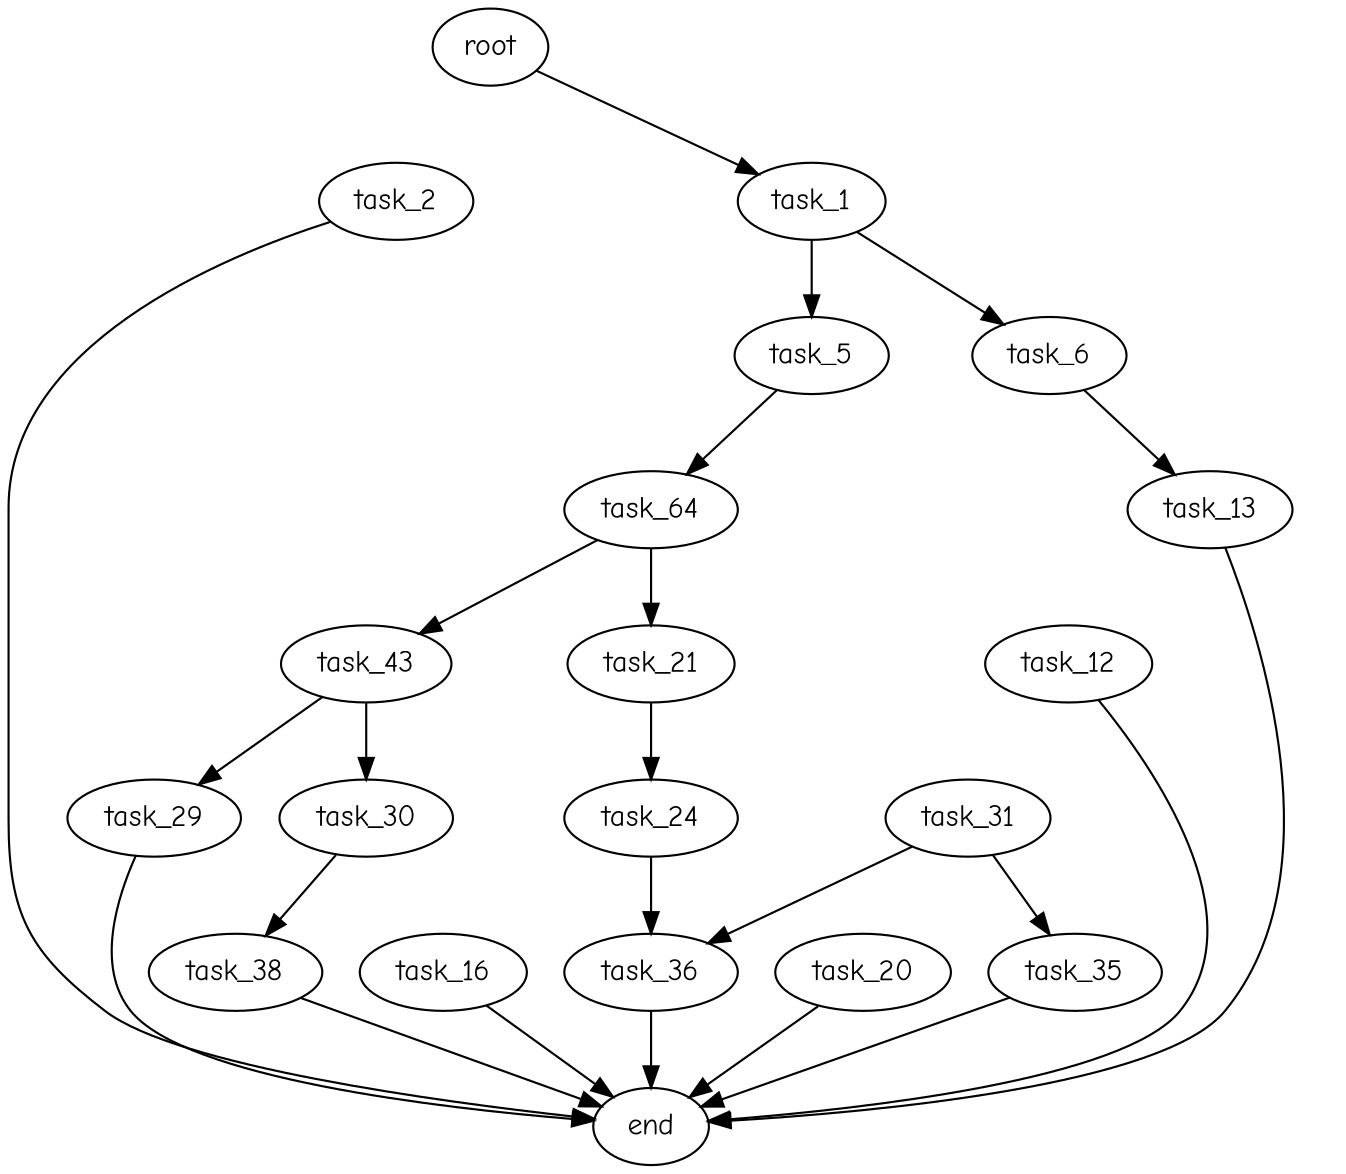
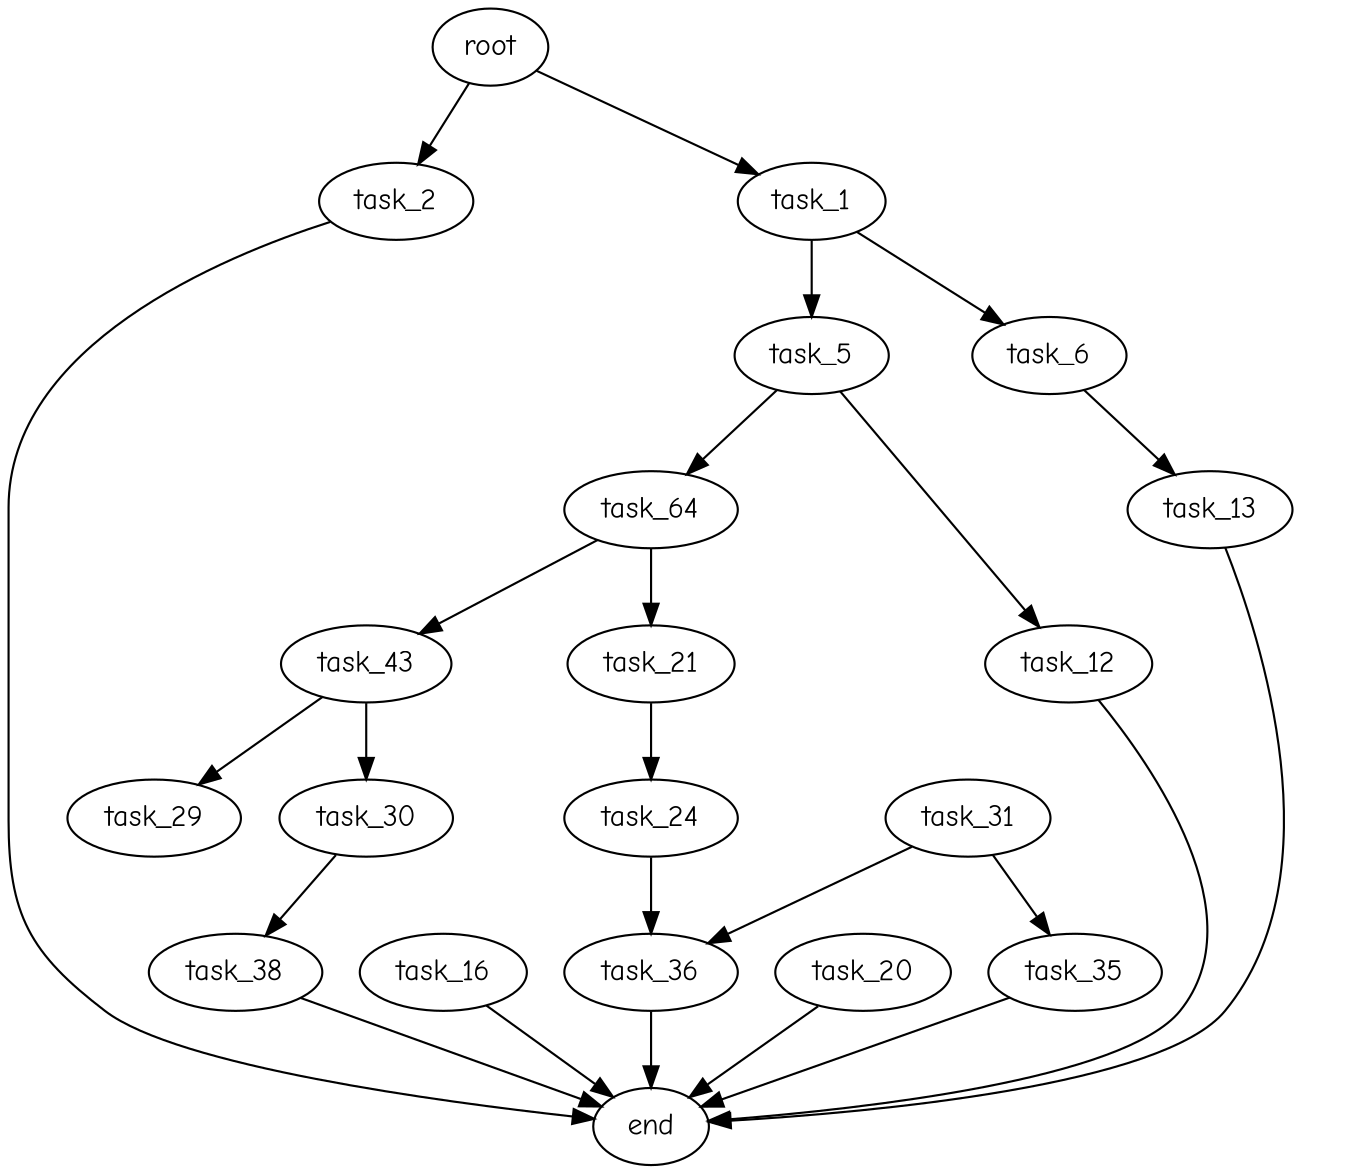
  digraph {
    fontname="Comic Neue"
    node [fontname="Comic Neue"]
    edge [fontname="Comic Neue"]
    root
    task_1
    task_2
    task_5
    task_6
    end
    task_12
    n8 [label=task_64]
    task_13
    task_21
    n11 [label=task_43]
    task_16
    task_24
    task_29
    task_30
    task_20
    task_36
    task_38
    task_31
    task_35
    root -> task_1
+   root -> task_2
    task_1 -> task_5
    task_1 -> task_6
    task_2 -> end
+   task_5 -> task_12
    task_5 -> n8
    task_6 -> task_13
    task_12 -> end
    n8 -> task_21
    n8 -> n11
    task_13 -> end
    task_21 -> task_24
    n11 -> task_29
    n11 -> task_30
    task_16 -> end
    task_24 -> task_36
-   task_29 -> end
    task_30 -> task_38
    task_20 -> end
    task_36 -> end
    task_38 -> end
    task_31 -> task_36
    task_31 -> task_35
    task_35 -> end
  }
